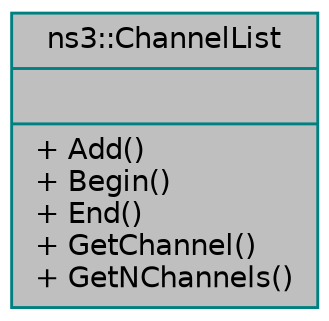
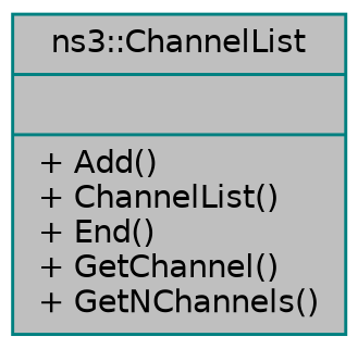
  digraph {
-   n1 [color=teal fillcolor=grey75 fontcolor=black fontname=Helvetica fontsize=10 height=0.2 label="{ns3::ChannelList\n||+ Add()\l+ Begin()\l+ End()\l+ GetChannel()\l+ GetNChannels()\l}" shape=record style=filled width=0.4]
+   n1 [color=teal fillcolor=grey75 fontcolor=black fontname=Helvetica fontsize=10 height=0.2 label="{ns3::ChannelList\n||+ Add()\l+ ChannelList()\l+ End()\l+ GetChannel()\l+ GetNChannels()\l}" shape=record style=filled width=0.4]
  }
